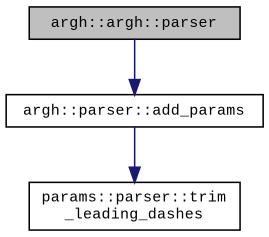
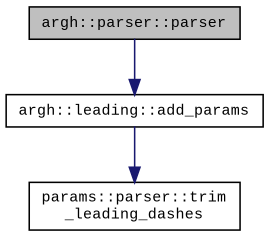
  digraph {
    fontname="Liberation Mono"
    rankdir=TB
    node [color=black fillcolor=white fontname="Liberation Mono" fontsize=10 shape=record style=filled]
    edge [color=midnightblue fontname="Liberation Mono" fontsize=10 labelfontname=Helvetica labelfontsize=10 style=solid]
-   n1 [fillcolor=grey75 fontcolor=black height=0.2 label="argh::argh::parser" width=0.4]
-   n2 [height=0.2 label="argh::parser::add_params" width=0.4]
+   n1 [fillcolor=grey75 fontcolor=black height=0.2 label="argh::parser::parser" width=0.4]
+   n2 [height=0.2 label="argh::leading::add_params" width=0.4]
    n3 [height=0.2 label="params::parser::trim\l_leading_dashes" width=0.4]
    n1 -> n2
    n2 -> n3
  }
